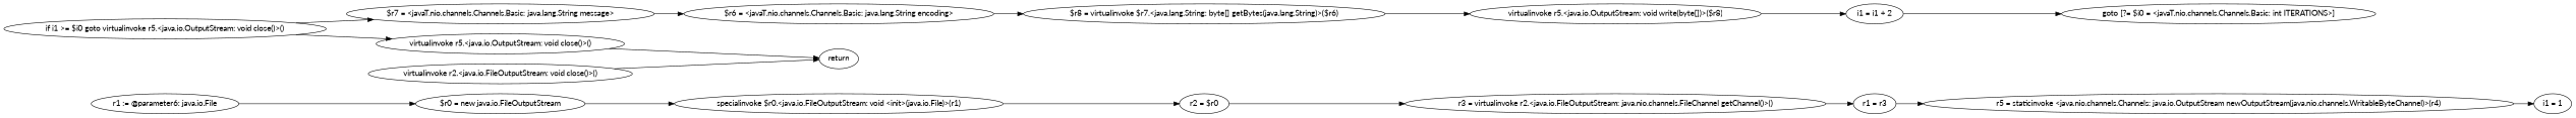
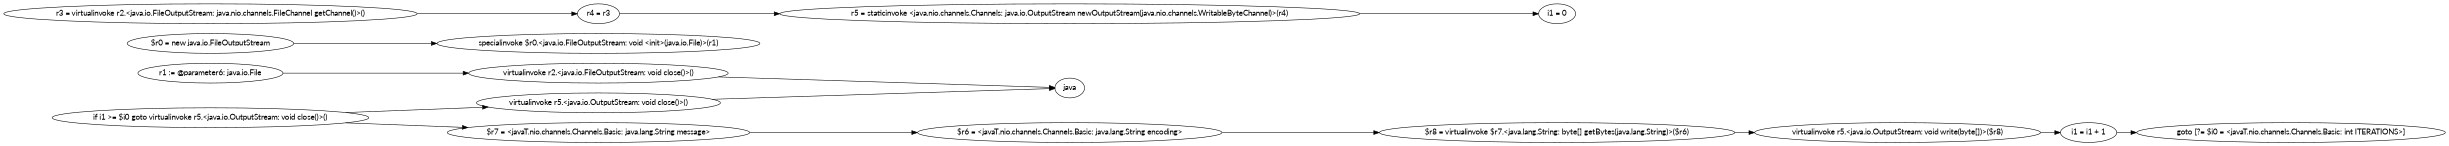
  digraph {
    fontname=Lato
    rankdir=LR
    node [fontname=Lato]
    edge [fontname=Lato]
    n1 [label="r1 := @parameter6: java.io.File"]
    "$r0 = new java.io.FileOutputStream"
    "specialinvoke $r0.<java.io.FileOutputStream: void <init>(java.io.File)>(r1)"
-   "r2 = $r0"
    "r3 = virtualinvoke r2.<java.io.FileOutputStream: java.nio.channels.FileChannel getChannel()>()"
-   "r4 = r3" [label="r1 = r3"]
+   "r4 = r3"
    "r5 = staticinvoke <java.nio.channels.Channels: java.io.OutputStream newOutputStream(java.nio.channels.WritableByteChannel)>(r4)"
-   "i1 = 0" [label="i1 = 1"]
+   "i1 = 0"
    "if i1 >= $i0 goto virtualinvoke r5.<java.io.OutputStream: void close()>()"
    "$r7 = <javaT.nio.channels.Channels.Basic: java.lang.String message>"
    "virtualinvoke r5.<java.io.OutputStream: void close()>()"
    "$r6 = <javaT.nio.channels.Channels.Basic: java.lang.String encoding>"
-   return
+   return [label=java]
    "$r8 = virtualinvoke $r7.<java.lang.String: byte[] getBytes(java.lang.String)>($r6)"
    "virtualinvoke r5.<java.io.OutputStream: void write(byte[])>($r8)"
-   "i1 = i1 + 1" [label="i1 = i1 + 2"]
+   "i1 = i1 + 1"
    "goto [?= $i0 = <javaT.nio.channels.Channels.Basic: int ITERATIONS>]"
    "virtualinvoke r2.<java.io.FileOutputStream: void close()>()"
-   n1 -> "$r0 = new java.io.FileOutputStream"
+   n1 -> "virtualinvoke r2.<java.io.FileOutputStream: void close()>()"
    "$r0 = new java.io.FileOutputStream" -> "specialinvoke $r0.<java.io.FileOutputStream: void <init>(java.io.File)>(r1)"
-   "specialinvoke $r0.<java.io.FileOutputStream: void <init>(java.io.File)>(r1)" -> "r2 = $r0"
-   "r2 = $r0" -> "r3 = virtualinvoke r2.<java.io.FileOutputStream: java.nio.channels.FileChannel getChannel()>()"
    "r3 = virtualinvoke r2.<java.io.FileOutputStream: java.nio.channels.FileChannel getChannel()>()" -> "r4 = r3"
    "r4 = r3" -> "r5 = staticinvoke <java.nio.channels.Channels: java.io.OutputStream newOutputStream(java.nio.channels.WritableByteChannel)>(r4)"
    "r5 = staticinvoke <java.nio.channels.Channels: java.io.OutputStream newOutputStream(java.nio.channels.WritableByteChannel)>(r4)" -> "i1 = 0"
    "if i1 >= $i0 goto virtualinvoke r5.<java.io.OutputStream: void close()>()" -> "$r7 = <javaT.nio.channels.Channels.Basic: java.lang.String message>"
    "if i1 >= $i0 goto virtualinvoke r5.<java.io.OutputStream: void close()>()" -> "virtualinvoke r5.<java.io.OutputStream: void close()>()"
    "$r7 = <javaT.nio.channels.Channels.Basic: java.lang.String message>" -> "$r6 = <javaT.nio.channels.Channels.Basic: java.lang.String encoding>"
    "virtualinvoke r5.<java.io.OutputStream: void close()>()" -> return
    "$r6 = <javaT.nio.channels.Channels.Basic: java.lang.String encoding>" -> "$r8 = virtualinvoke $r7.<java.lang.String: byte[] getBytes(java.lang.String)>($r6)"
    "$r8 = virtualinvoke $r7.<java.lang.String: byte[] getBytes(java.lang.String)>($r6)" -> "virtualinvoke r5.<java.io.OutputStream: void write(byte[])>($r8)"
    "virtualinvoke r5.<java.io.OutputStream: void write(byte[])>($r8)" -> "i1 = i1 + 1"
    "i1 = i1 + 1" -> "goto [?= $i0 = <javaT.nio.channels.Channels.Basic: int ITERATIONS>]"
    "virtualinvoke r2.<java.io.FileOutputStream: void close()>()" -> return
  }
